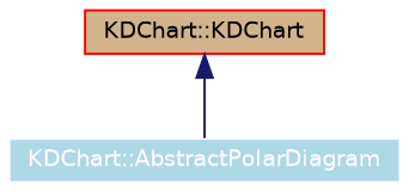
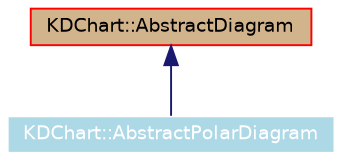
  digraph {
    node [fontname=Helvetica fontsize=10 shape=record style=filled]
    n1 [color=white fillcolor=lightblue fontcolor=white height=0.2 label="KDChart::AbstractPolarDiagram" width=0.4]
-   n2 [color=red height=0.2 label="KDChart::KDChart" width=0.4 fillcolor=tan]
+   n2 [color=red height=0.2 label="KDChart::AbstractDiagram" width=0.4 fillcolor=tan]
    n2 -> n1 [color=midnightblue dir=back fontname=Helvetica fontsize=10 labelfontname=Helvetica labelfontsize=10 style=solid]
  }
